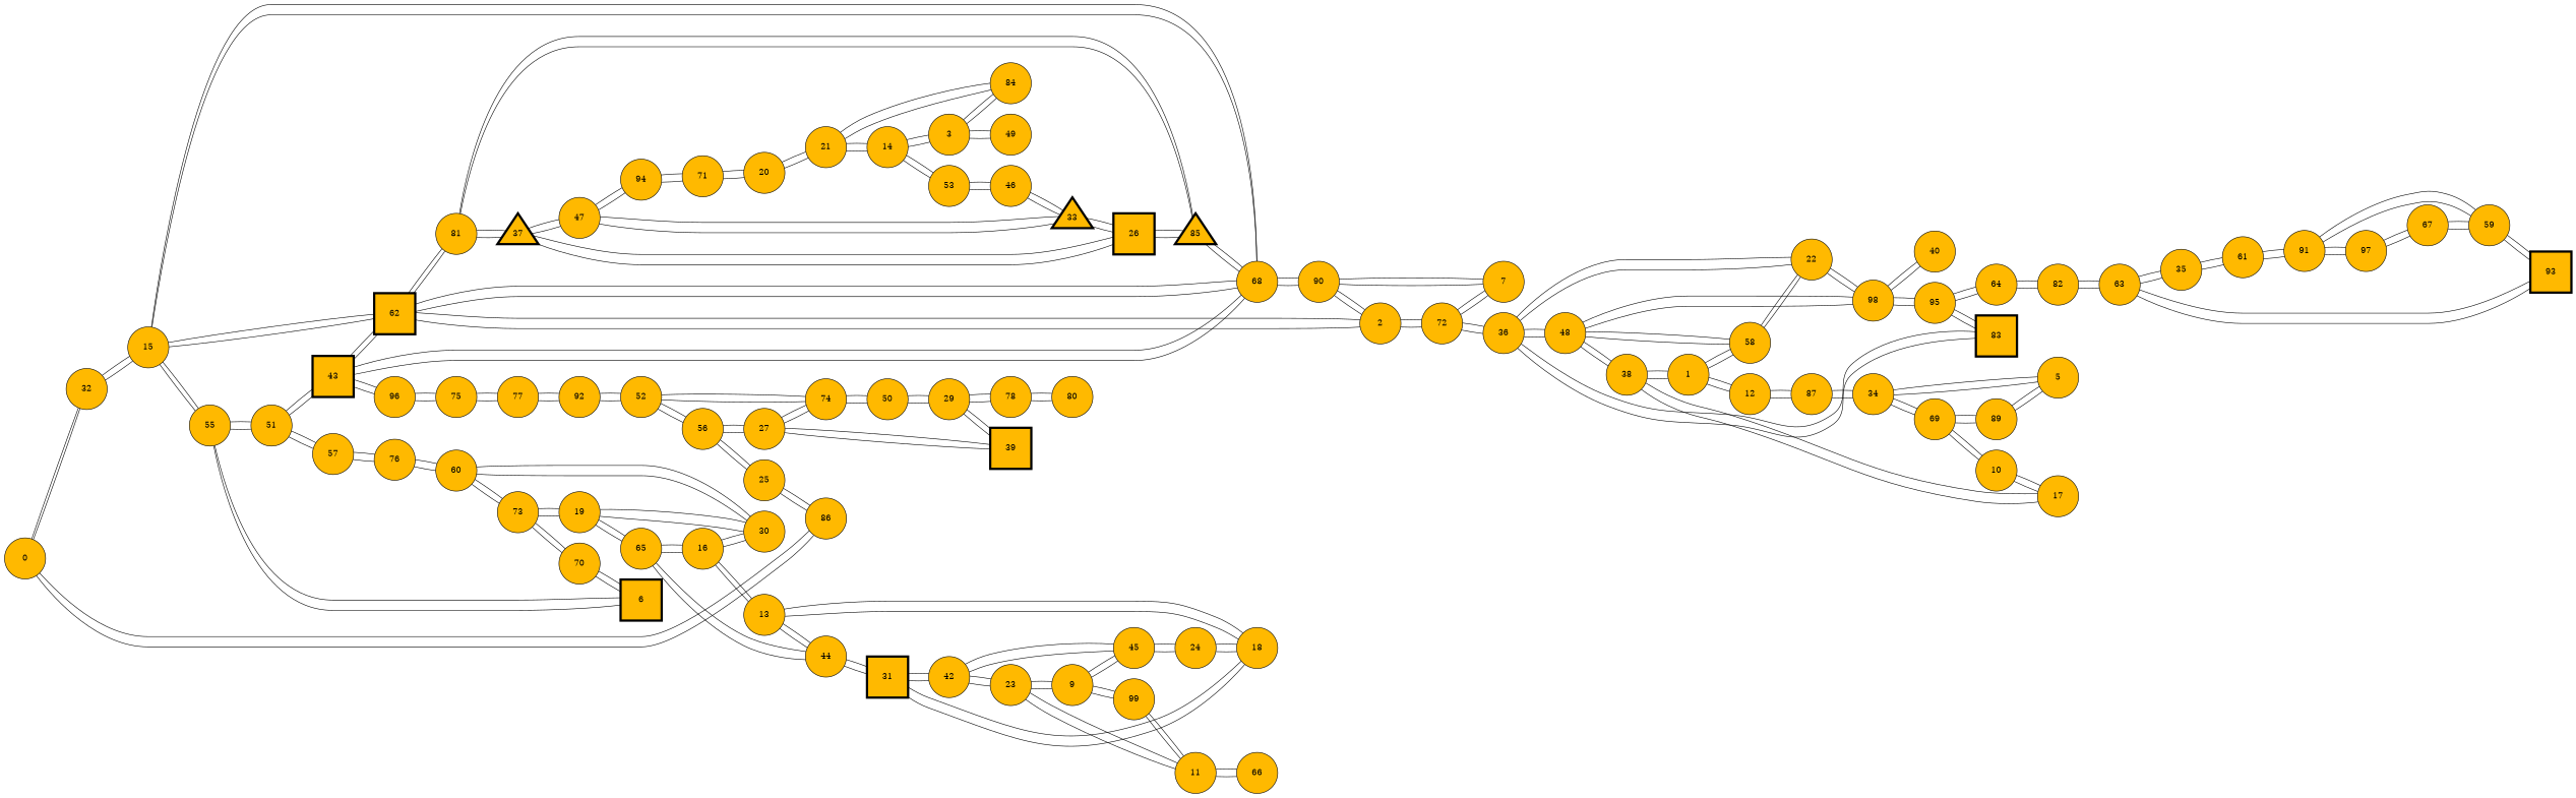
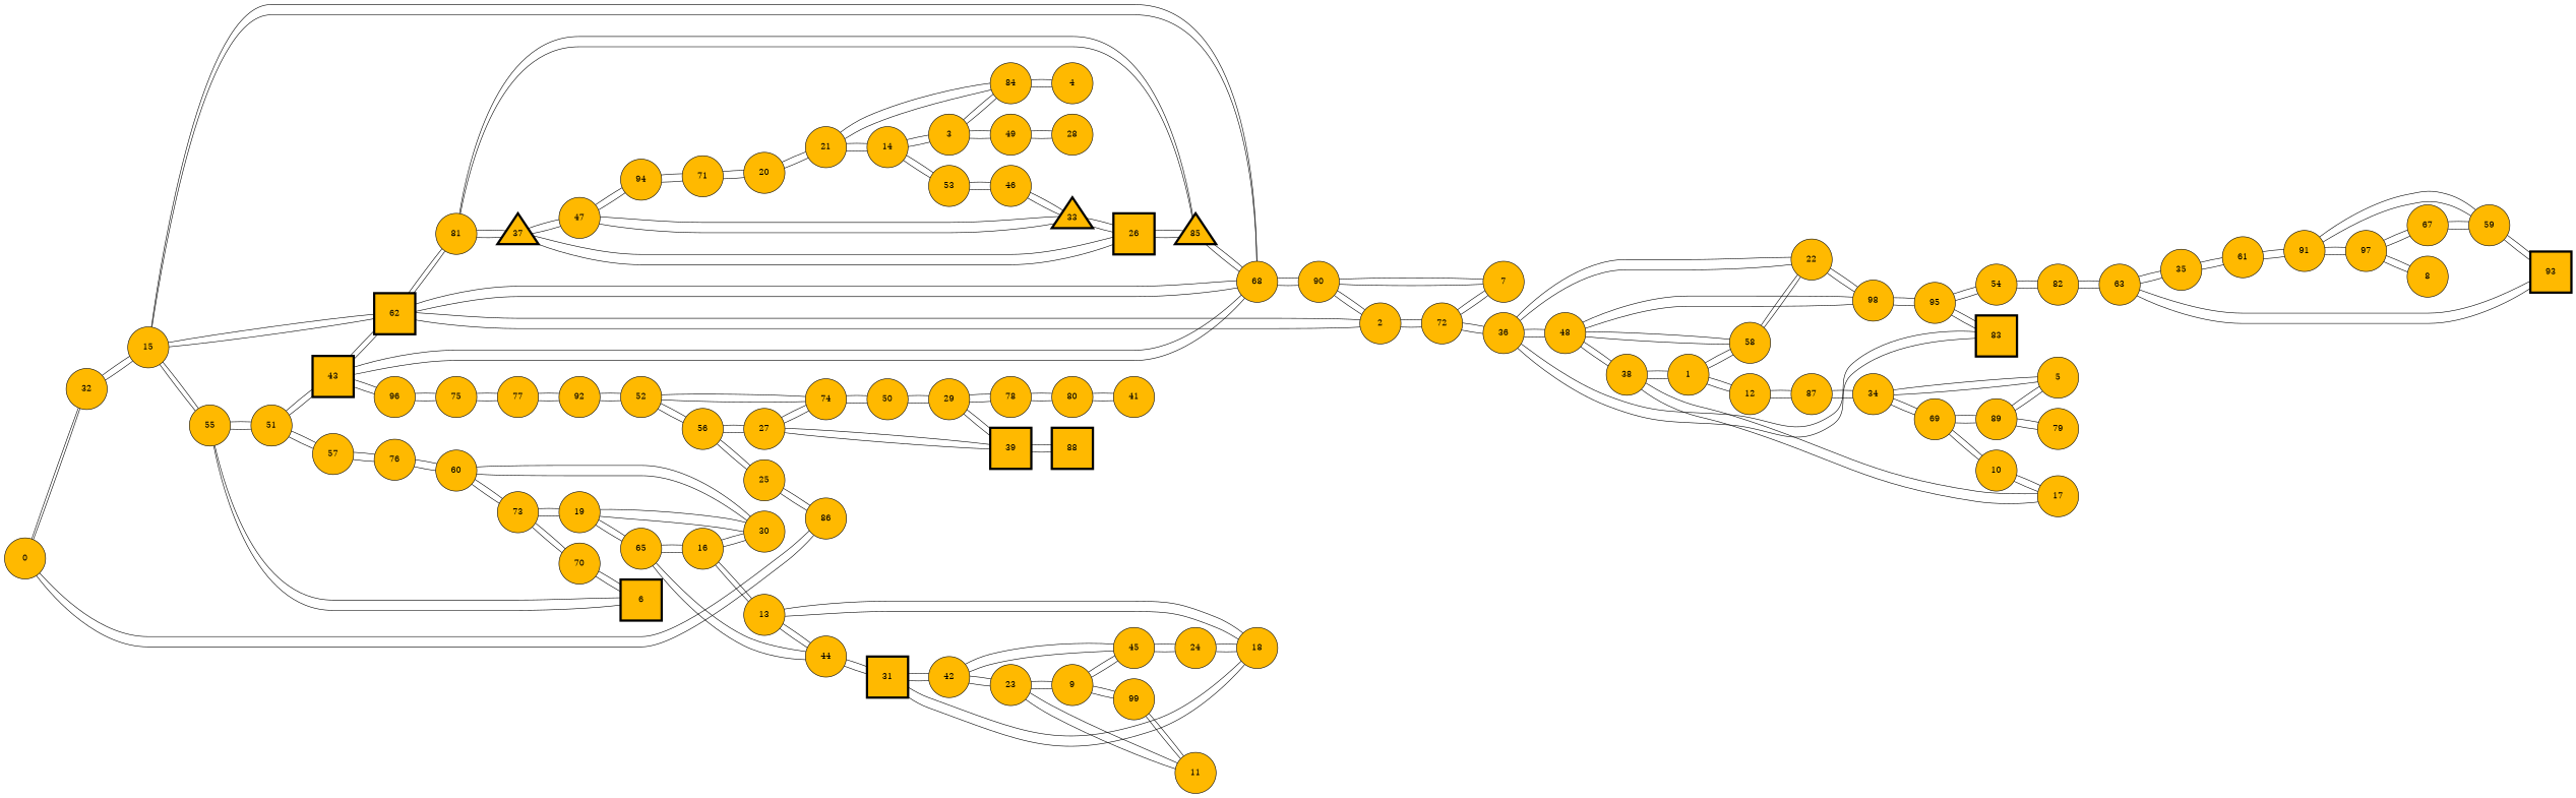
  graph {
    rankdir=LR
    node [fillcolor="#ffb900" fixedsize=true penwidth=1 shape=circle style=filled]
    edge [color=black dir=none penwidth=1]
    0 [height=1 width=1]
    32 [height=1 width=1]
    86 [height=1 width=1]
    15 [height=1 width=1]
    25 [height=1 width=1]
    1 [height=1 width=1]
    12 [height=1 width=1]
    38 [height=1 width=1]
    58 [height=1 width=1]
    87 [height=1 width=1]
    17 [height=1 width=1]
    48 [height=1 width=1]
    22 [height=1 width=1]
    2 [height=1 width=1]
    62 [height=1 penwidth=4 shape=square width=1]
    72 [height=1 width=1]
    90 [height=1 width=1]
    68 [height=1 width=1]
    81 [height=1 width=1]
    43 [height=1 penwidth=4 shape=square width=1]
    7 [height=1 width=1]
    36 [height=1 width=1]
    3 [height=1 width=1]
    14 [height=1 width=1]
    49 [height=1 width=1]
    84 [height=1 width=1]
    21 [height=1 width=1]
    53 [height=1 width=1]
+   28 [height=1 width=1]
+   4 [height=1 width=1]
    5 [height=1 width=1]
    34 [height=1 width=1]
    89 [height=1 width=1]
    69 [height=1 width=1]
+   79 [height=1 width=1]
    6 [height=1 penwidth=4 shape=square width=1]
    55 [height=1 width=1]
    70 [height=1 width=1]
    51 [height=1 width=1]
    73 [height=1 width=1]
+   8 [height=1 width=1]
    97 [height=1 width=1]
    67 [height=1 width=1]
    91 [height=1 width=1]
    9 [height=1 width=1]
    23 [height=1 width=1]
    45 [height=1 width=1]
    99 [height=1 width=1]
    11 [height=1 width=1]
    42 [height=1 width=1]
    24 [height=1 width=1]
    10 [height=1 width=1]
-   66 [height=1 width=1]
    13 [height=1 width=1]
    16 [height=1 width=1]
    18 [height=1 width=1]
    44 [height=1 width=1]
    30 [height=1 width=1]
    65 [height=1 width=1]
    31 [height=1 penwidth=4 shape=square width=1]
    20 [height=1 width=1]
    46 [height=1 width=1]
    85 [height=1 penwidth=4 shape=triangle width=1]
    19 [height=1 width=1]
    60 [height=1 width=1]
    71 [height=1 width=1]
    94 [height=1 width=1]
    98 [height=1 width=1]
    83 [height=1 penwidth=4 shape=square width=1]
-   40 [height=1 width=1]
    95 [height=1 width=1]
    56 [height=1 width=1]
    27 [height=1 width=1]
    52 [height=1 width=1]
    26 [height=1 penwidth=4 shape=square width=1]
    33 [height=1 penwidth=4 shape=triangle width=1]
    37 [height=1 penwidth=4 shape=triangle width=1]
    47 [height=1 width=1]
    39 [height=1 penwidth=4 shape=square width=1]
    74 [height=1 width=1]
    29 [height=1 width=1]
+   88 [height=1 penwidth=4 shape=square width=1]
    50 [height=1 width=1]
    78 [height=1 width=1]
    80 [height=1 width=1]
    76 [height=1 width=1]
    35 [height=1 width=1]
    61 [height=1 width=1]
    63 [height=1 width=1]
    82 [height=1 width=1]
    93 [height=1 penwidth=4 shape=square width=1]
+   41 [height=1 width=1]
    96 [height=1 width=1]
    57 [height=1 width=1]
    75 [height=1 width=1]
    92 [height=1 width=1]
    77 [height=1 width=1]
-   54 [height=1 width=1 label=64]
+   54 [height=1 width=1]
    59 [height=1 width=1]
    0 -- 32
    0 -- 86
    32 -- 0
    32 -- 15
    86 -- 0
    86 -- 25
    15 -- 32
    15 -- 62
    15 -- 68
    15 -- 55
    25 -- 86
    25 -- 56
    1 -- 12
    1 -- 38
    1 -- 58
    12 -- 1
    12 -- 87
    38 -- 1
    38 -- 17
    38 -- 48
    58 -- 1
    58 -- 48
    58 -- 22
    87 -- 12
    87 -- 34
    17 -- 38
    17 -- 10
    48 -- 38
    48 -- 58
    48 -- 36
    48 -- 98
    22 -- 58
    22 -- 36
    22 -- 98
    2 -- 62
    2 -- 72
    2 -- 90
    62 -- 15
    62 -- 2
    62 -- 68
    62 -- 81
    62 -- 43
    72 -- 2
    72 -- 7
    72 -- 36
    90 -- 2
    90 -- 68
    90 -- 7
    68 -- 15
    68 -- 62
    68 -- 90
    68 -- 43
    68 -- 85
    81 -- 62
    81 -- 85
    81 -- 37
    43 -- 62
    43 -- 68
    43 -- 51
    43 -- 96
    7 -- 72
    7 -- 90
    36 -- 48
    36 -- 22
    36 -- 72
    36 -- 83
    3 -- 14
    3 -- 49
    3 -- 84
    14 -- 3
    14 -- 21
    14 -- 53
    49 -- 3
+   49 -- 28
    84 -- 3
    84 -- 21
+   84 -- 4
    21 -- 14
    21 -- 84
    21 -- 20
    53 -- 14
    53 -- 46
+   28 -- 49
+   4 -- 84
    5 -- 34
    5 -- 89
    34 -- 87
    34 -- 5
    34 -- 69
    89 -- 5
    89 -- 69
+   89 -- 79
    69 -- 34
    69 -- 89
    69 -- 10
+   79 -- 89
    6 -- 55
    6 -- 70
    55 -- 15
    55 -- 6
    55 -- 51
    70 -- 6
    70 -- 73
    51 -- 43
    51 -- 55
    51 -- 57
    73 -- 70
    73 -- 19
    73 -- 60
+   8 -- 97
+   97 -- 8
    97 -- 67
    97 -- 91
    67 -- 97
    67 -- 59
    91 -- 97
    91 -- 61
    91 -- 59
    9 -- 23
    9 -- 45
    9 -- 99
    23 -- 9
    23 -- 11
    23 -- 42
    45 -- 9
    45 -- 42
    45 -- 24
    99 -- 9
    99 -- 11
    11 -- 23
    11 -- 99
-   11 -- 66
    42 -- 23
    42 -- 45
    42 -- 31
    24 -- 45
    24 -- 18
    10 -- 17
    10 -- 69
-   66 -- 11
    13 -- 16
    13 -- 18
    13 -- 44
    16 -- 13
    16 -- 30
    16 -- 65
    18 -- 24
    18 -- 13
    18 -- 31
    44 -- 13
    44 -- 65
    44 -- 31
    30 -- 16
    30 -- 19
    30 -- 60
    65 -- 16
    65 -- 44
    65 -- 19
    31 -- 42
    31 -- 18
    31 -- 44
    20 -- 21
    20 -- 71
    46 -- 53
    46 -- 33
    85 -- 68
    85 -- 81
    85 -- 26
    19 -- 73
    19 -- 30
    19 -- 65
    60 -- 73
    60 -- 30
    60 -- 76
    71 -- 20
    71 -- 94
    94 -- 71
    94 -- 47
    98 -- 48
    98 -- 22
-   98 -- 40
    98 -- 95
    83 -- 36
    83 -- 95
-   40 -- 98
    95 -- 98
    95 -- 83
    95 -- 54
    56 -- 25
    56 -- 27
    56 -- 52
    27 -- 56
    27 -- 39
    27 -- 74
    52 -- 56
    52 -- 74
    52 -- 92
    26 -- 85
    26 -- 33
    26 -- 37
    33 -- 46
    33 -- 26
    33 -- 47
    37 -- 81
    37 -- 26
    37 -- 47
    47 -- 94
    47 -- 33
    47 -- 37
    39 -- 27
    39 -- 29
+   39 -- 88
    74 -- 27
    74 -- 52
    74 -- 50
    29 -- 39
    29 -- 50
    29 -- 78
+   88 -- 39
    50 -- 74
    50 -- 29
    78 -- 29
    78 -- 80
    80 -- 78
+   80 -- 41
    76 -- 60
    76 -- 57
    35 -- 61
    35 -- 63
    61 -- 91
    61 -- 35
    63 -- 35
    63 -- 82
    63 -- 93
    82 -- 63
    82 -- 54
    93 -- 63
    93 -- 59
+   41 -- 80
    96 -- 43
    96 -- 75
    57 -- 51
    57 -- 76
    75 -- 96
    75 -- 77
    92 -- 52
    92 -- 77
    77 -- 75
    77 -- 92
    54 -- 95
    54 -- 82
    59 -- 67
    59 -- 91
    59 -- 93
  }
